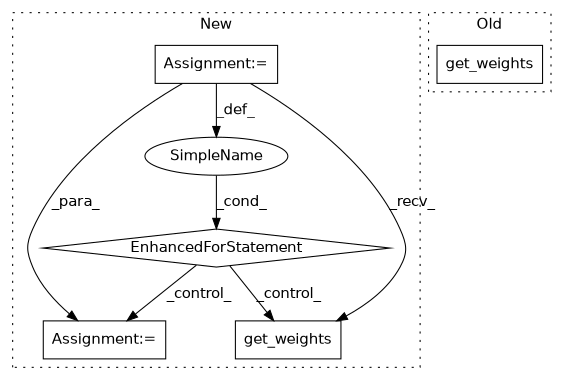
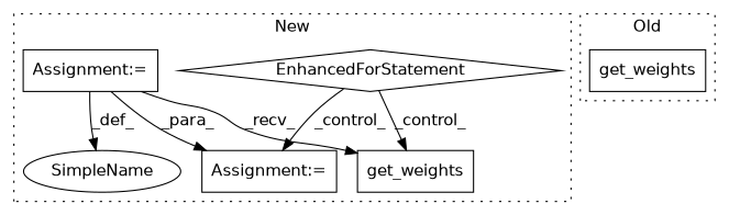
  digraph {
    fontname="DejaVu Sans"
    node [a=7 l="53,2" s="7921,8012" shape=box fontname="DejaVu Sans"]
    edge [fontname="DejaVu Sans"]
    n1 [a=70 label=EnhancedForStatement shape=diamond]
    n2 [label="Assignment:="]
    n3 [l=1 label="Assignment:=" s=8027]
    n4 [a=42 l=3 label=SimpleName s=7978 shape=ellipse]
    n5 [a=32 l=13 label=get_weights s=8097]
    n6 [a=32 l=13 label=get_weights s=7182]
    subgraph cluster_1 {
      label=New
      style=dotted
      n1
      n2
      n3
      n4
      n5
    }
    subgraph cluster_2 {
      label=Old
      style=dotted
      n6
    }
    n1 -> n3 [label=_control_]
    n1 -> n5 [label=_control_]
    n2 -> n3 [label=_para_]
    n2 -> n4 [label=_def_]
    n2 -> n5 [label=_recv_]
-   n4 -> n1 [label=_cond_]
  }
